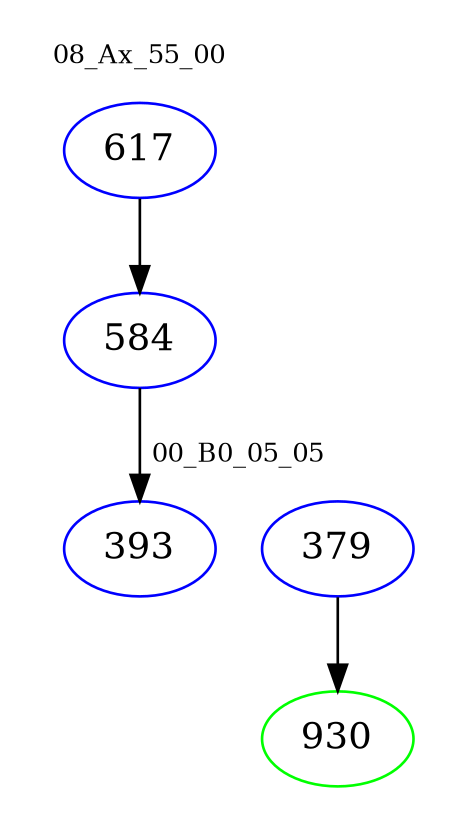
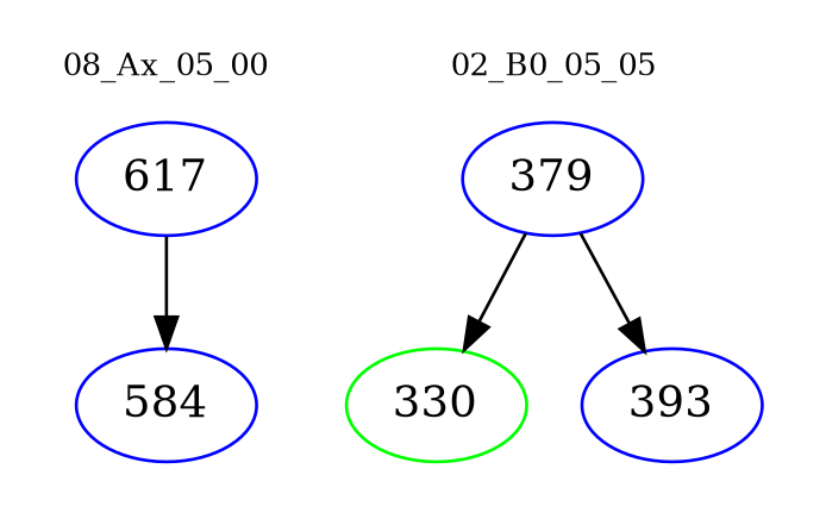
  digraph {
    node [color=blue]
    edge [color=black]
    n1 [label=617]
    n2 [label=584]
    n3 [label=379]
-   n4 [color=green label=930]
+   n4 [color=green label=330]
    n5 [label=393]
    subgraph cluster_1 {
      color=white
      fontsize=10
-     label="08_Ax_55_00"
+     label="08_Ax_05_00"
      n1
      n2
    }
    subgraph cluster_2 {
      color=white
      fontsize=10
-     label="00_B0_05_05"
+     label="02_B0_05_05"
      n3
      n4
      n5
    }
    n1 -> n2
    n3 -> n4
-   n2 -> n5
+   n3 -> n5
  }
